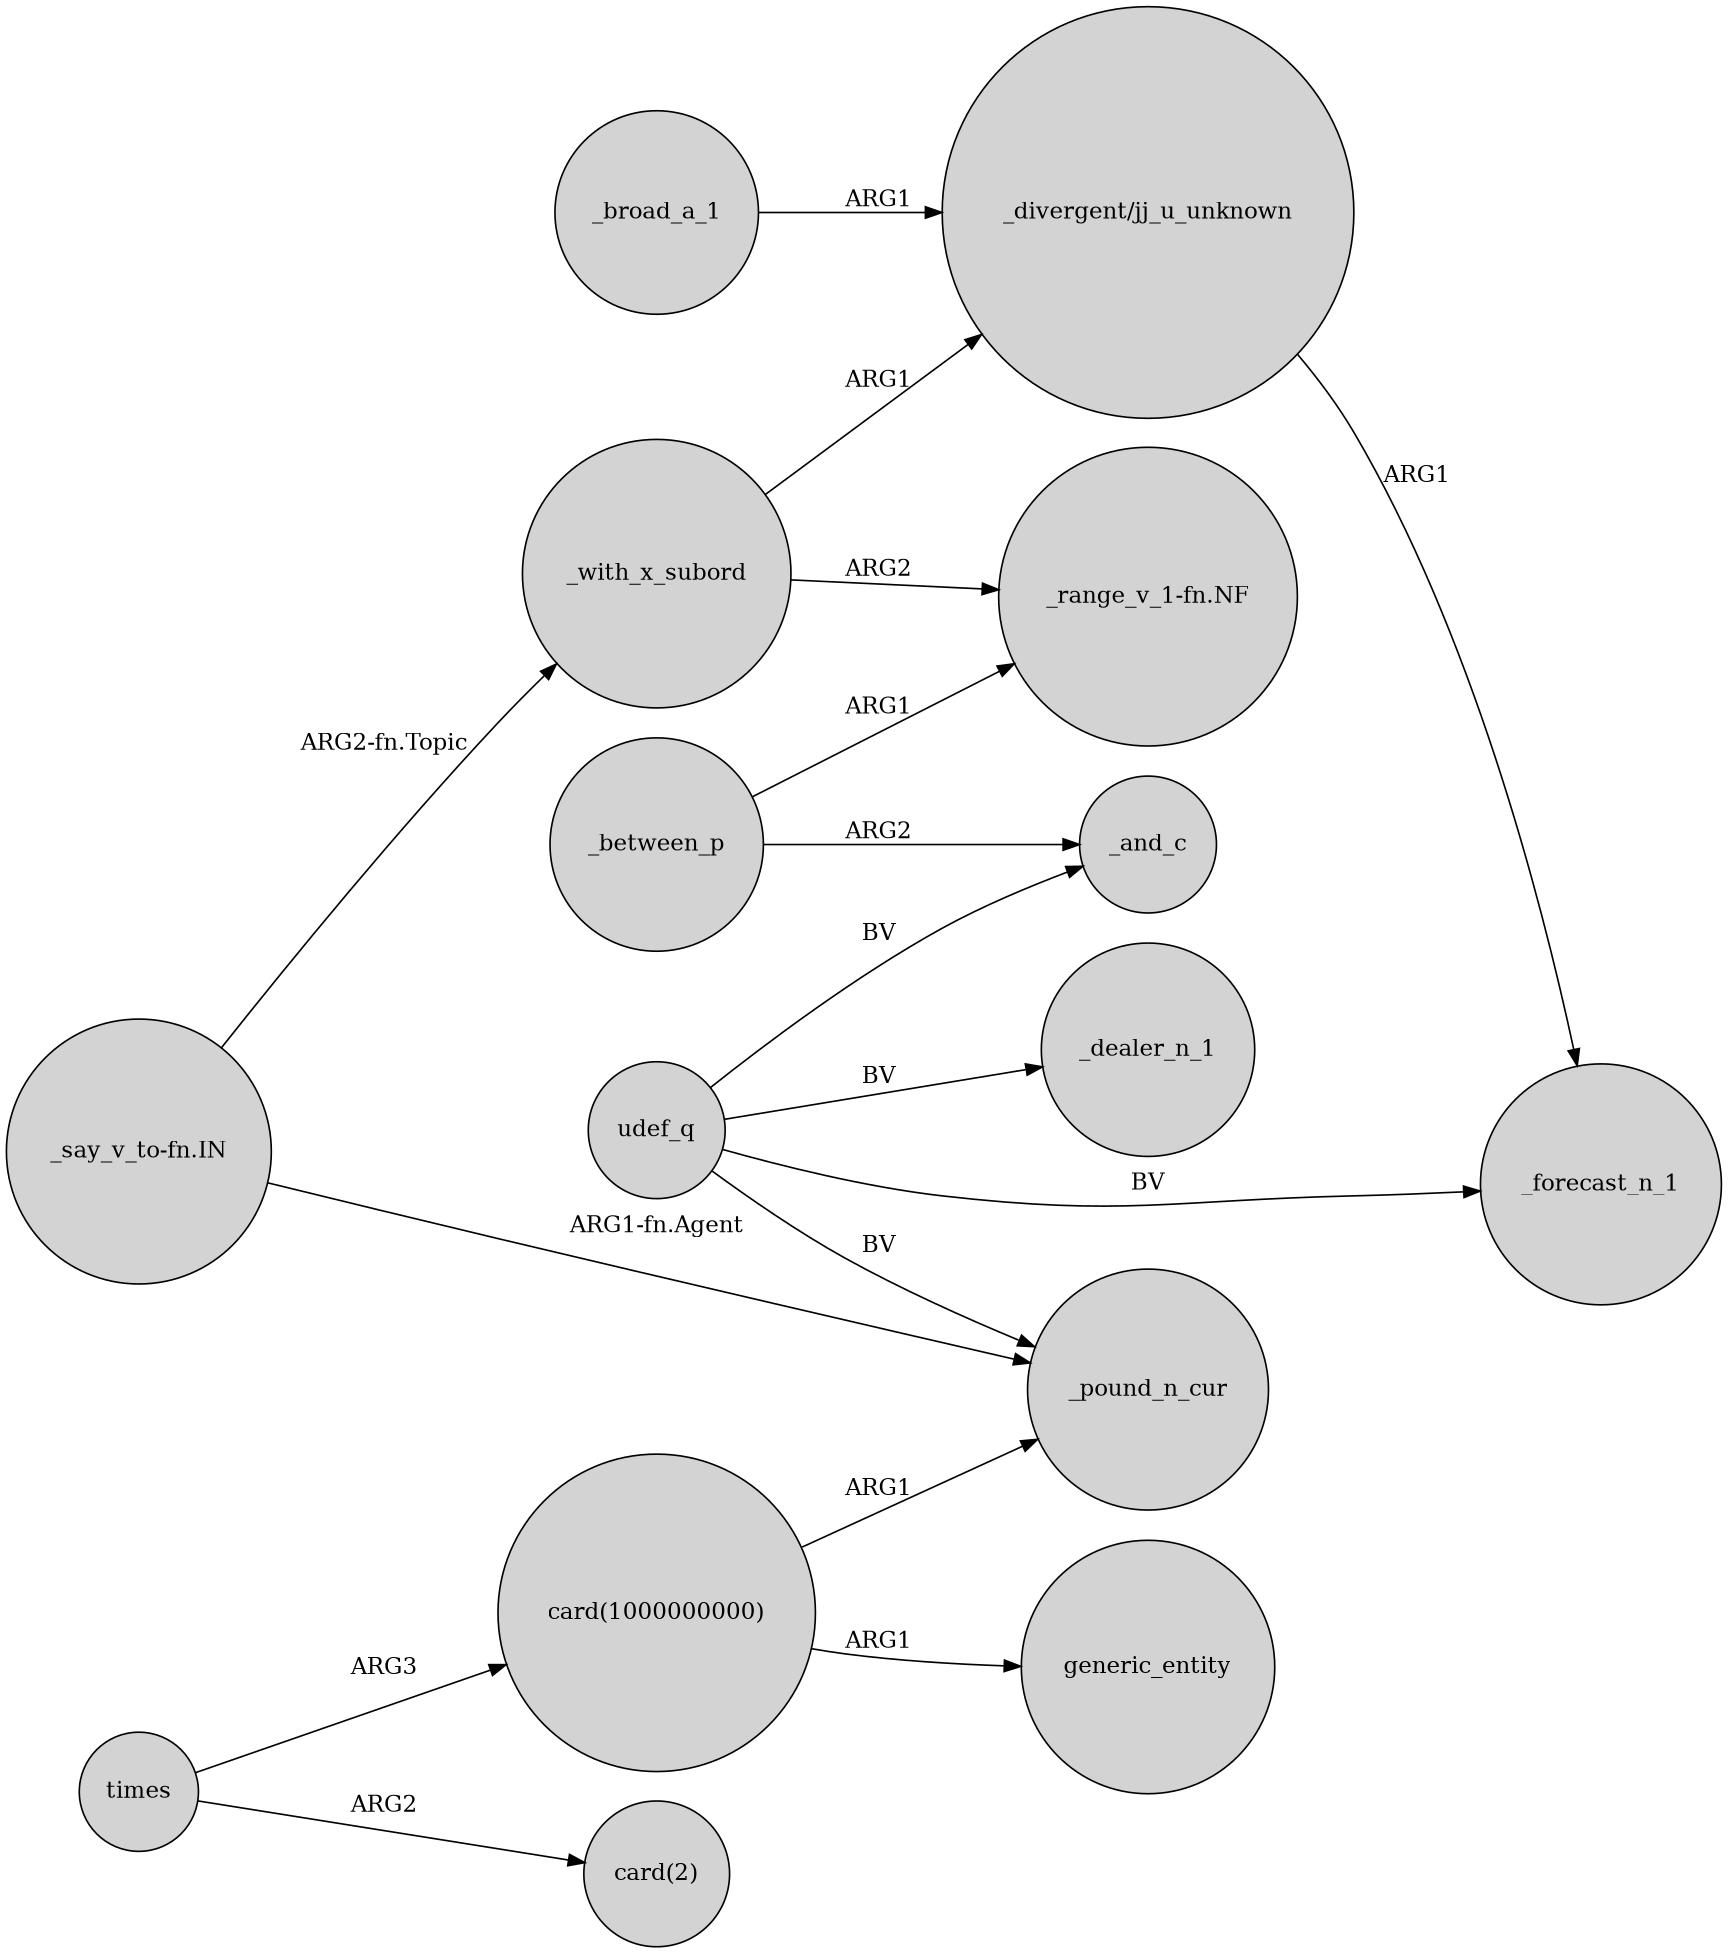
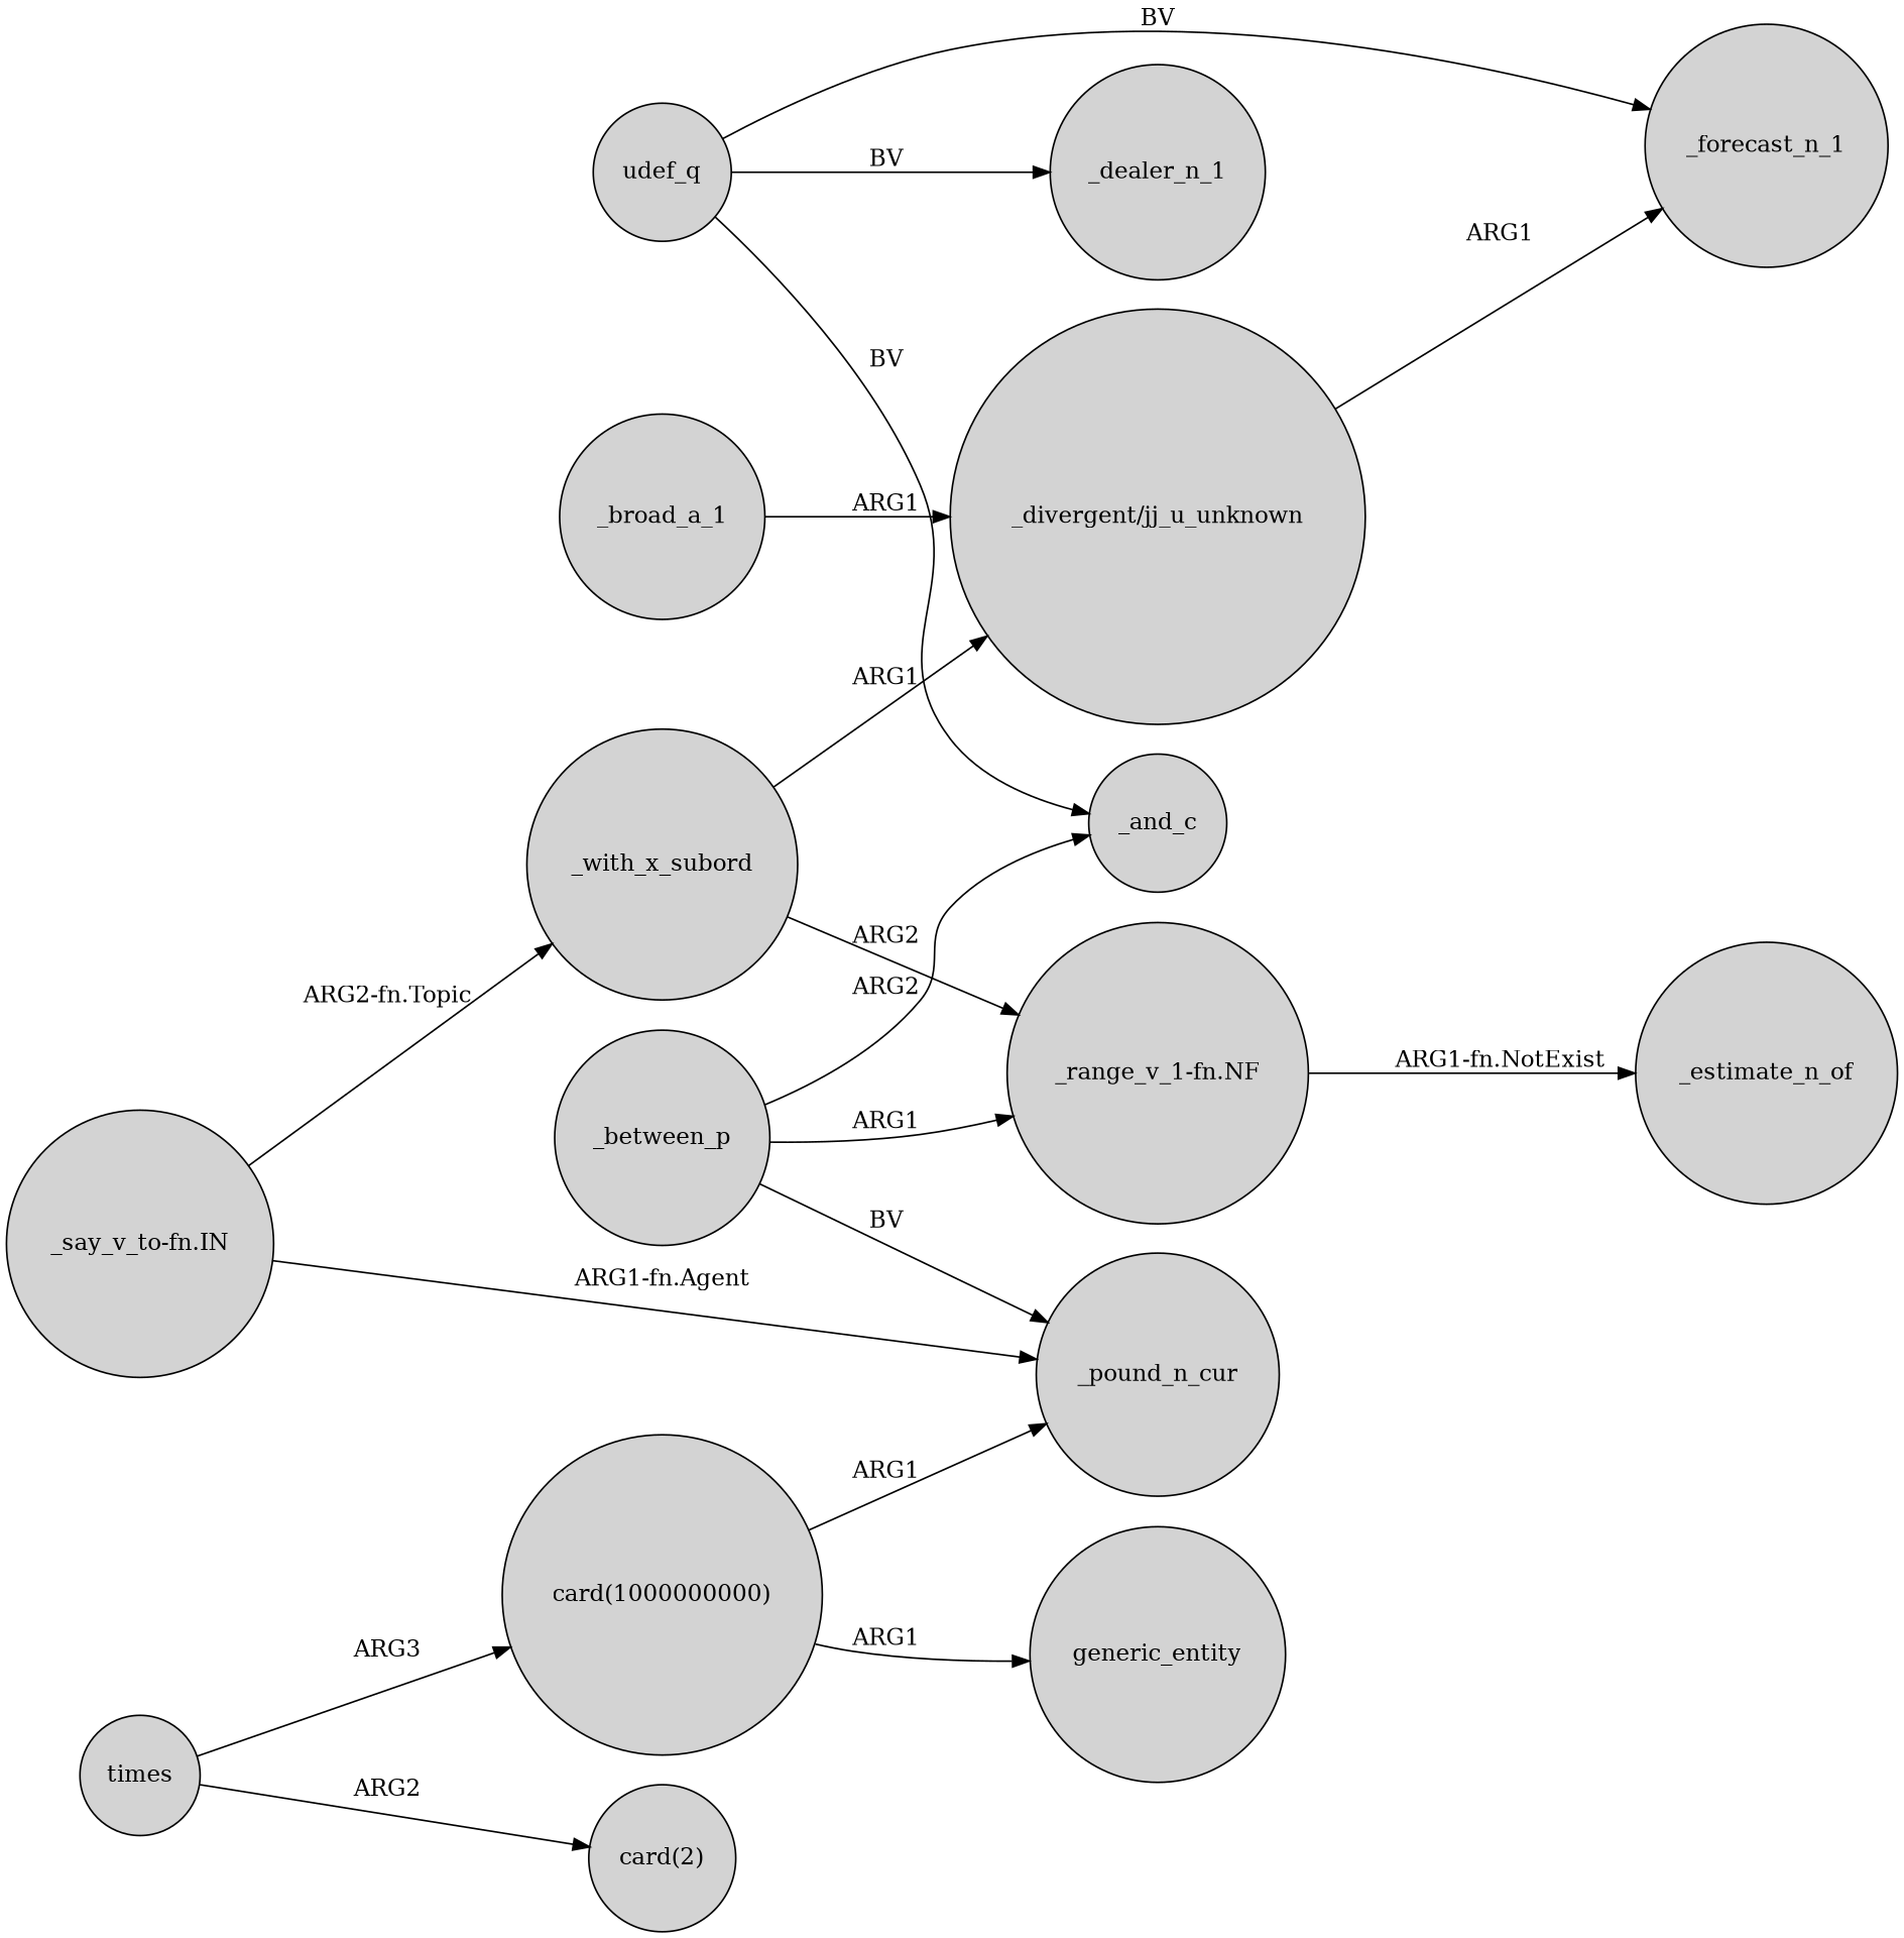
  digraph {
    rankdir=LR
    node [shape=circle style=filled]
    "_divergent/jj_u_unknown"
    _forecast_n_1
    "_range_v_1-fn.NF"
+   _estimate_n_of
    udef_q
    _dealer_n_1
    _pound_n_cur
    _and_c
    "_say_v_to-fn.IN"
    _with_x_subord
    _between_p
    times
    "card(1000000000)"
    "card(2)"
    generic_entity
    _broad_a_1
    "_divergent/jj_u_unknown" -> _forecast_n_1 [label=ARG1]
+   "_range_v_1-fn.NF" -> _estimate_n_of [label="ARG1-fn.NotExist"]
    udef_q -> _forecast_n_1 [label=BV]
    udef_q -> _dealer_n_1 [label=BV]
-   udef_q -> _pound_n_cur [label=BV]
+   _between_p -> _pound_n_cur [label=BV]
    udef_q -> _and_c [label=BV]
    "_say_v_to-fn.IN" -> _pound_n_cur [label="ARG1-fn.Agent"]
    "_say_v_to-fn.IN" -> _with_x_subord [label="ARG2-fn.Topic"]
    _with_x_subord -> "_divergent/jj_u_unknown" [label=ARG1]
    _with_x_subord -> "_range_v_1-fn.NF" [label=ARG2]
    _between_p -> "_range_v_1-fn.NF" [label=ARG1]
    _between_p -> _and_c [label=ARG2]
    times -> "card(1000000000)" [label=ARG3]
    times -> "card(2)" [label=ARG2]
    "card(1000000000)" -> _pound_n_cur [label=ARG1]
    "card(1000000000)" -> generic_entity [label=ARG1]
    _broad_a_1 -> "_divergent/jj_u_unknown" [label=ARG1]
  }
